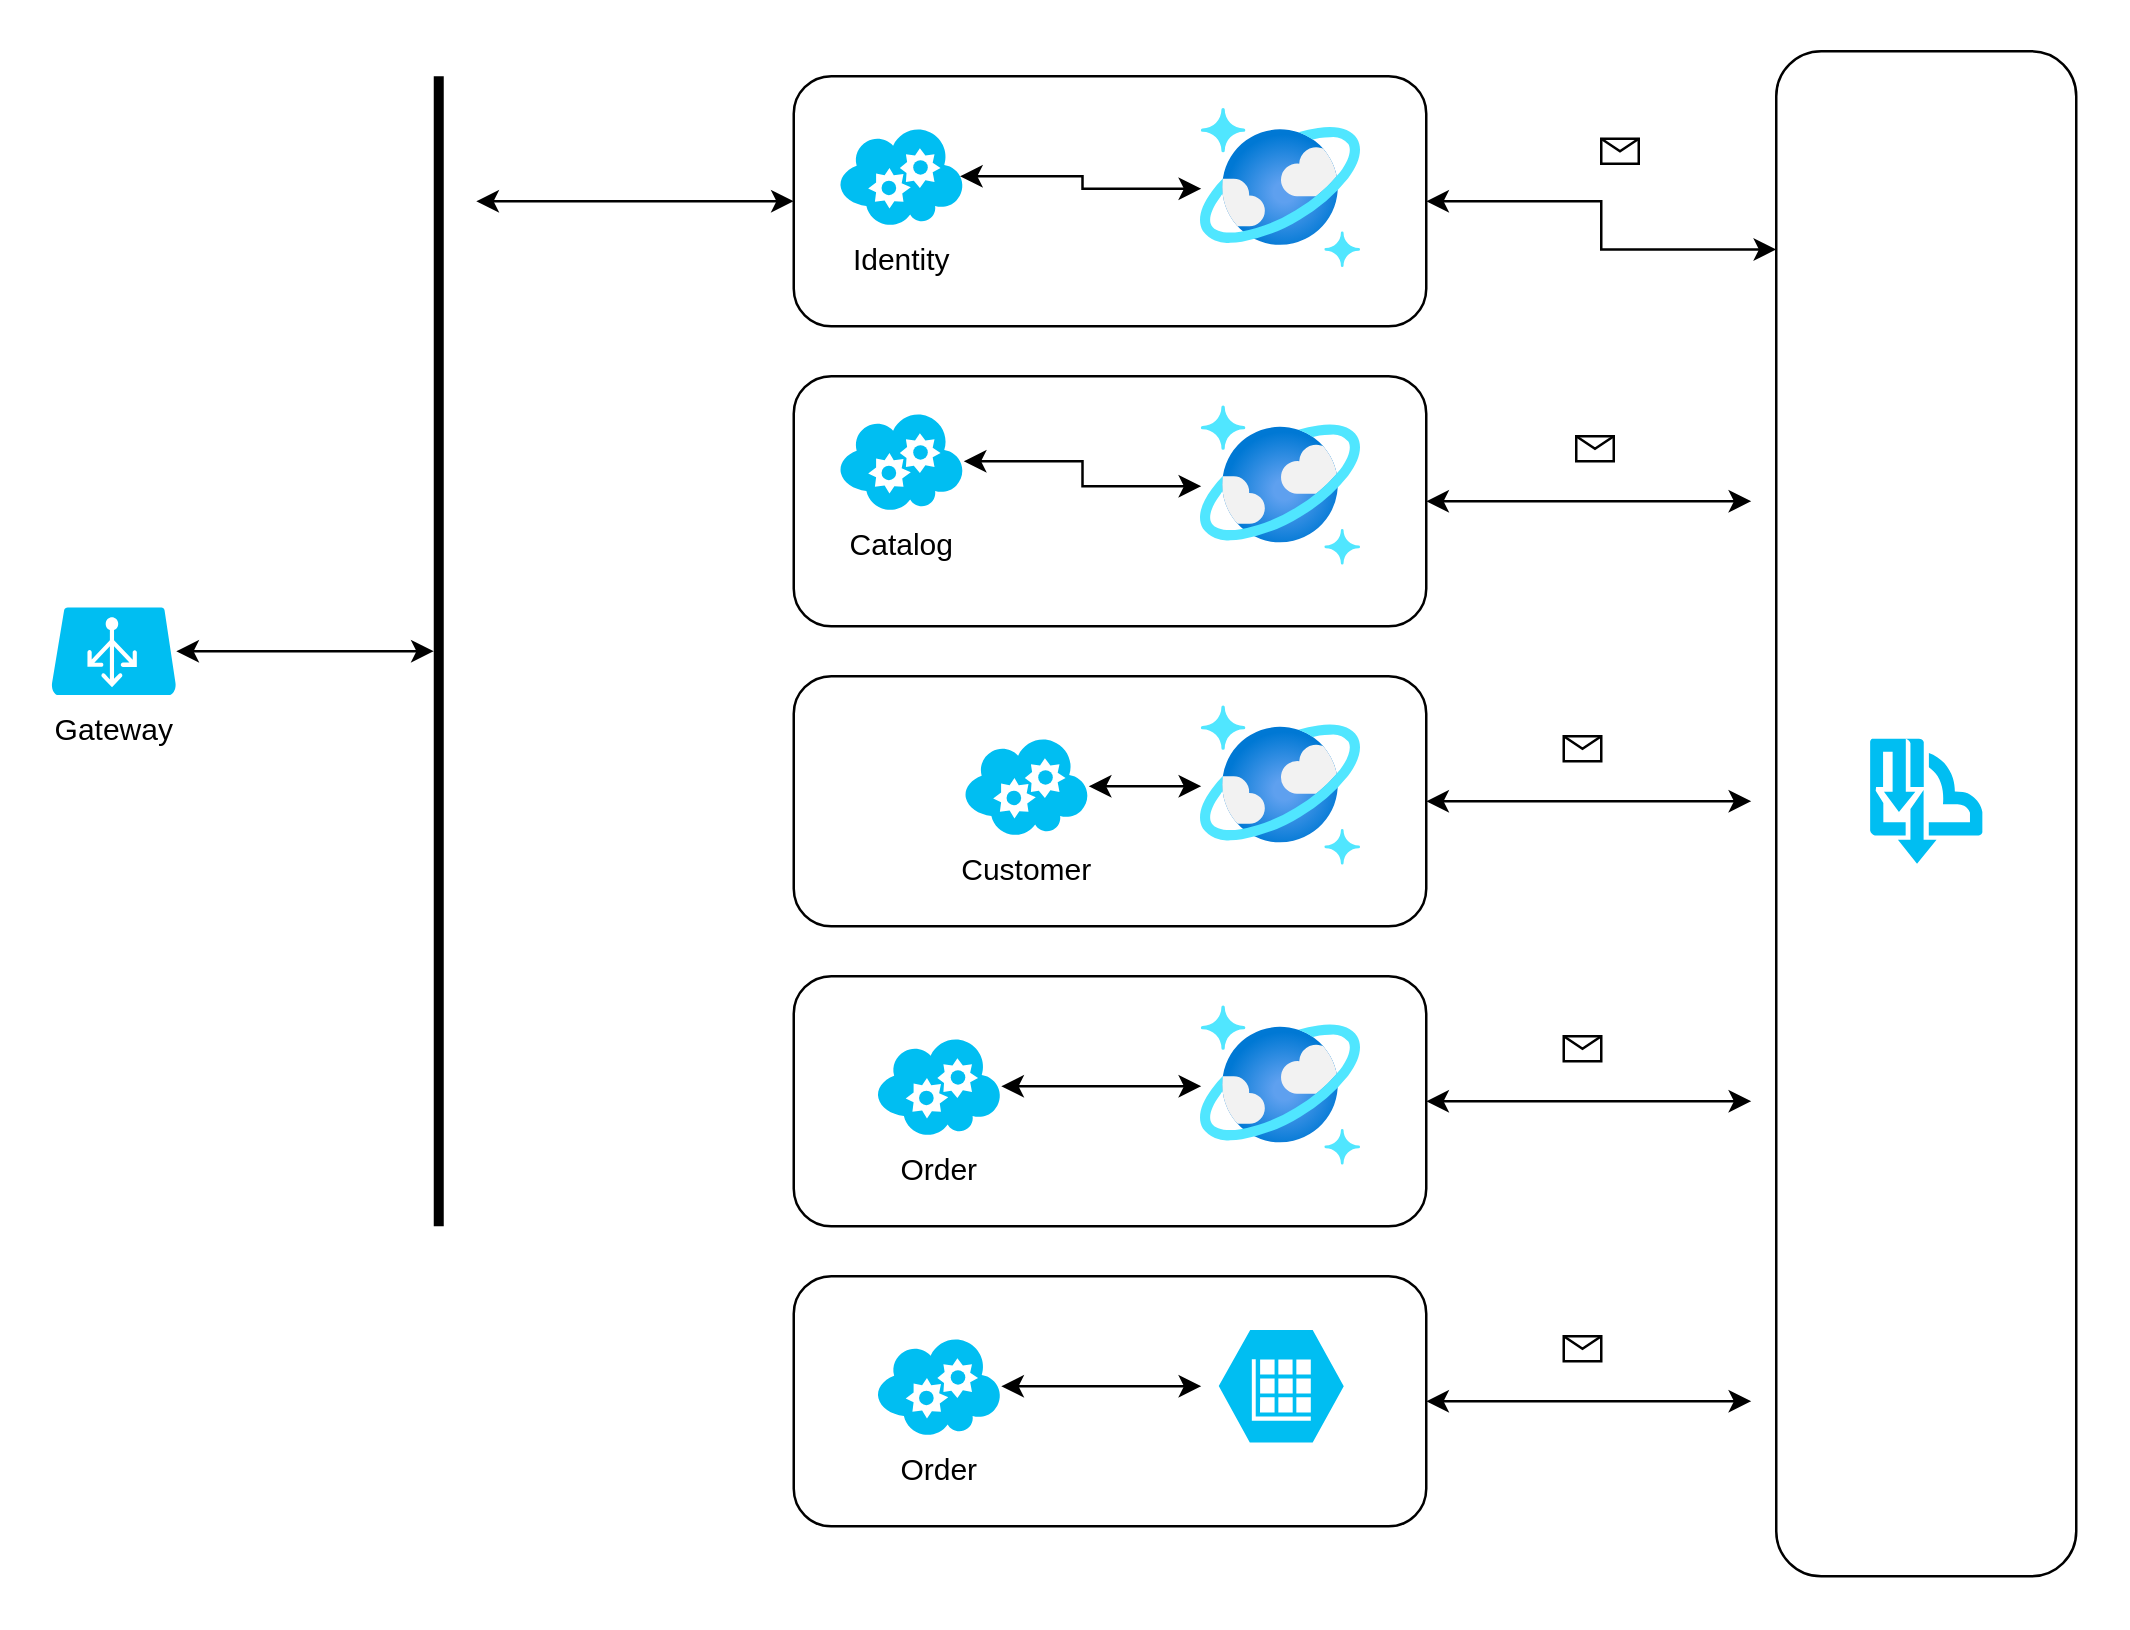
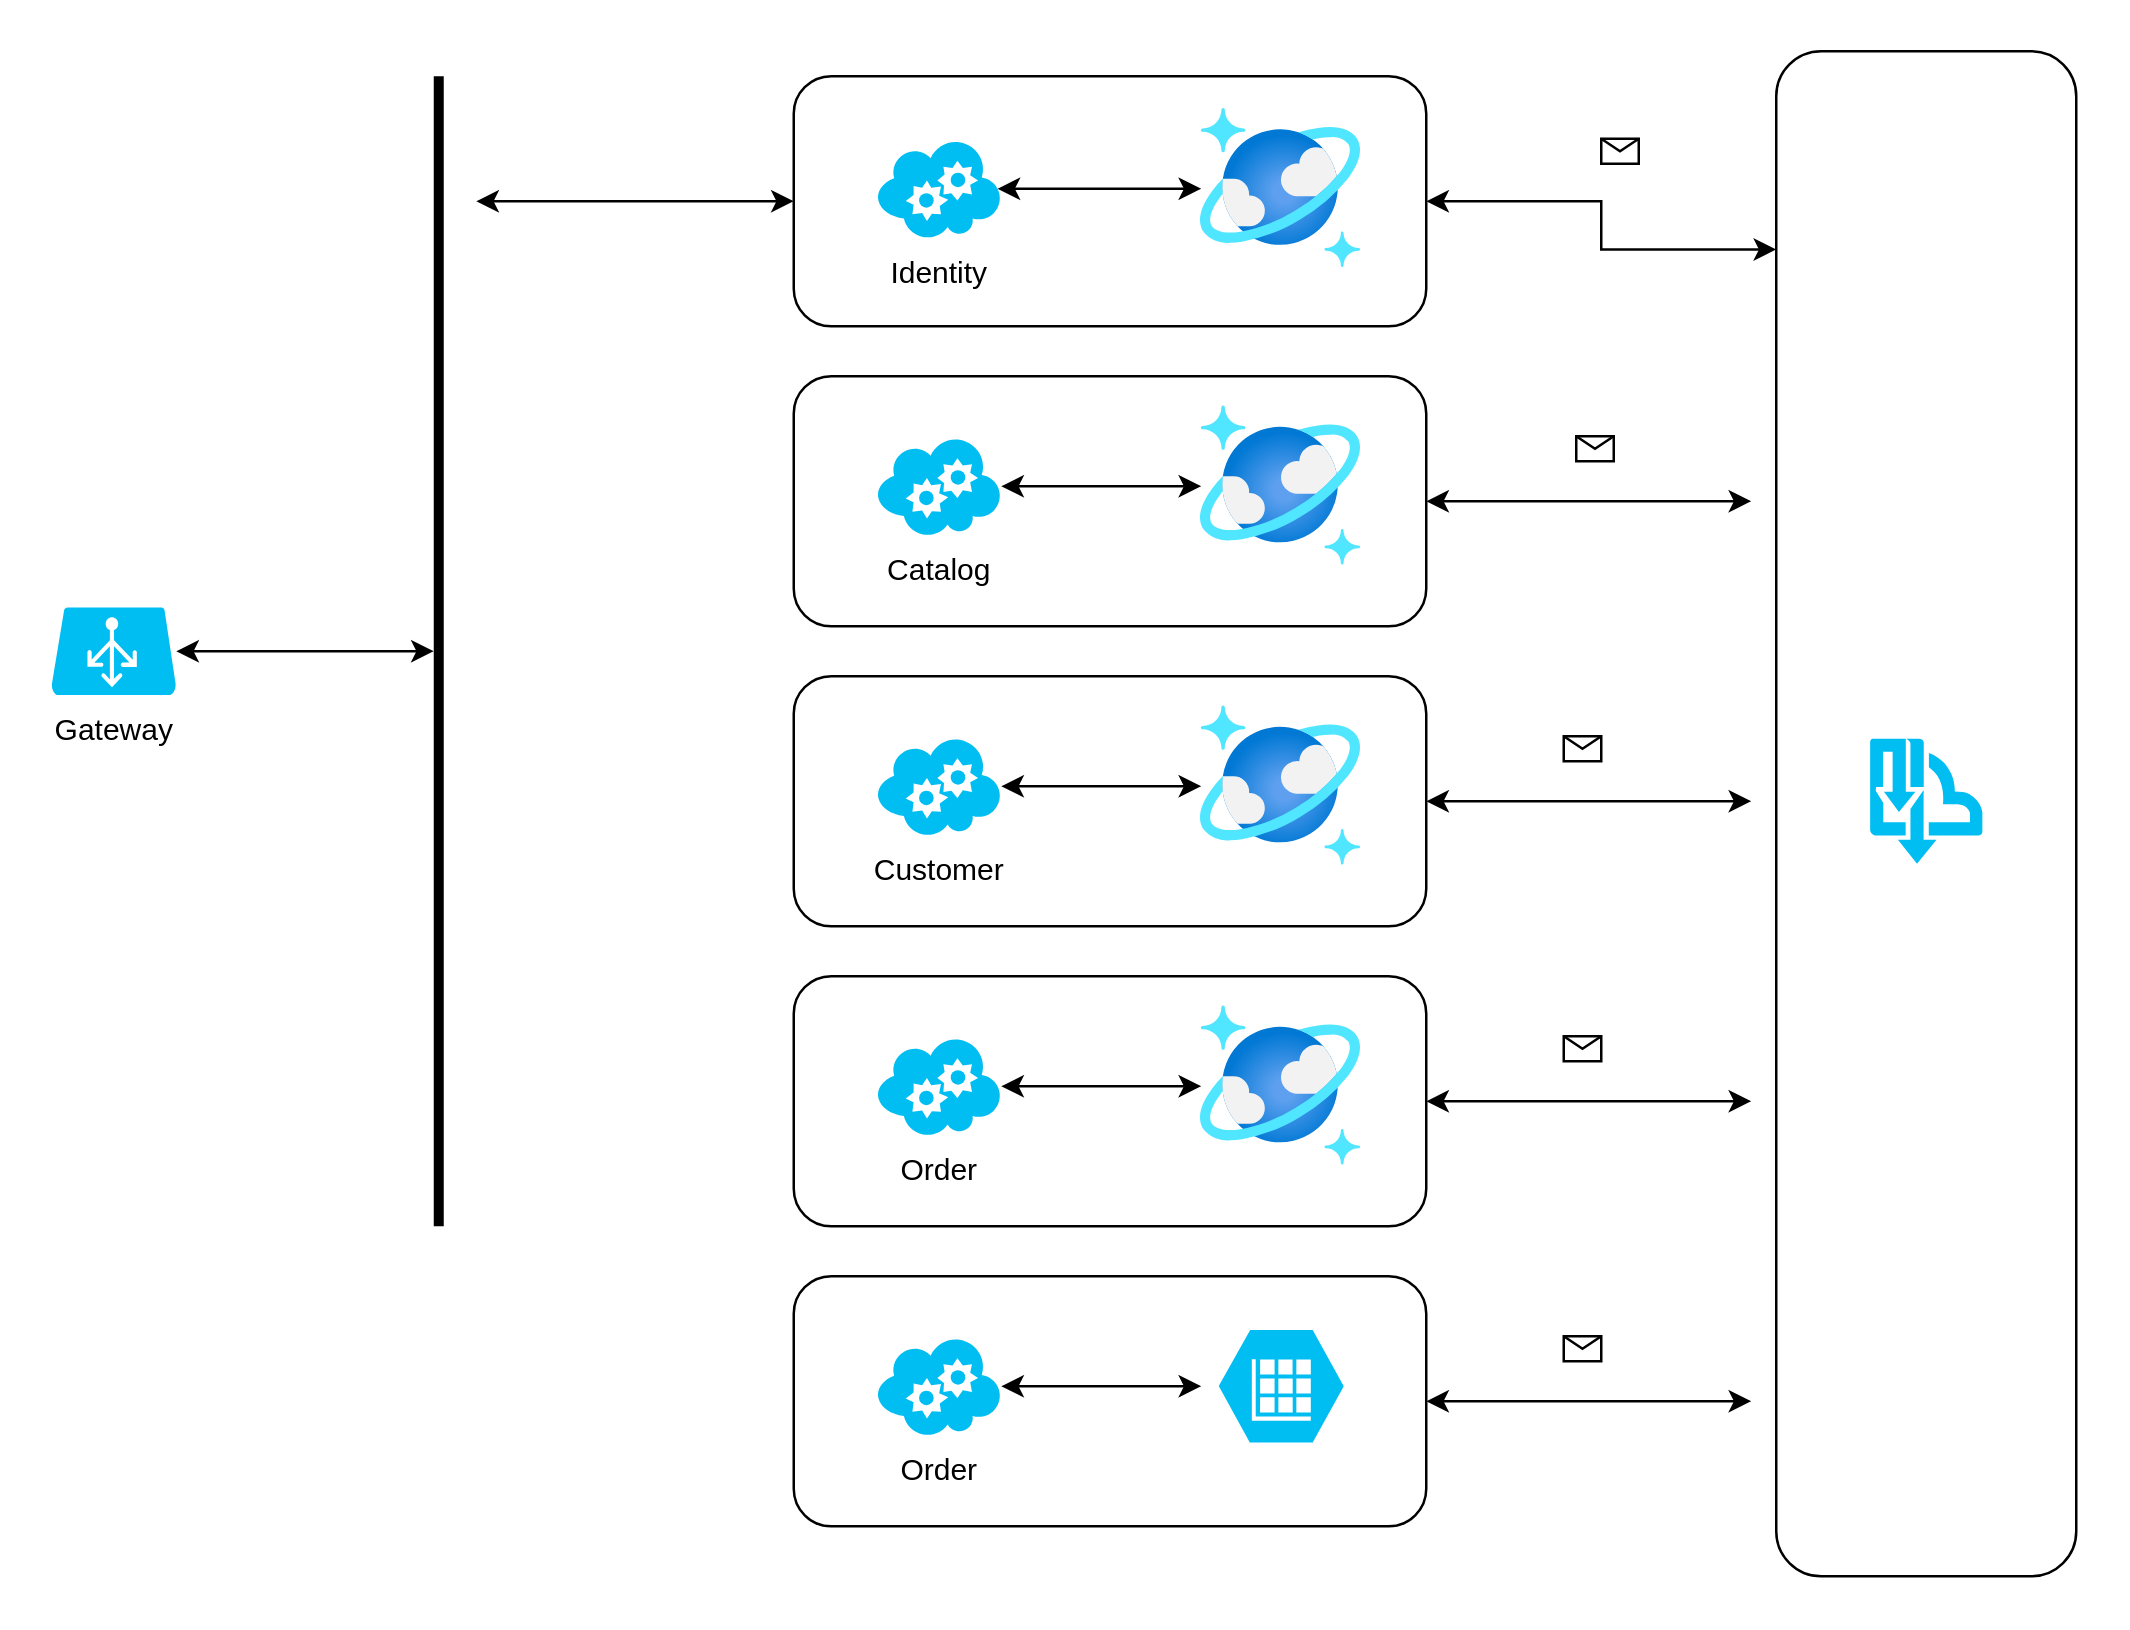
  <mxCell id="0" style=";html=1;" />
  <mxCell id="1" style=";html=1;" parent="0" />
  <mxCell id="2" style="edgeStyle=orthogonalEdgeStyle;rounded=0;orthogonalLoop=1;jettySize=auto;html=1;exitX=1;exitY=0.5;exitDx=0;exitDy=0;startArrow=classic;startFill=1;" edge="1" parent="1" source="3"><mxGeometry relative="1" as="geometry"><mxPoint x="700" y="200" as="targetPoint" /></mxGeometry></mxCell>
  <mxCell id="3" value="" style="rounded=1;whiteSpace=wrap;html=1;" vertex="1" parent="1"><mxGeometry x="317" y="150" width="253" height="100" as="geometry" /></mxCell>
  <mxCell id="4" style="edgeStyle=orthogonalEdgeStyle;rounded=0;orthogonalLoop=1;jettySize=auto;html=1;entryX=0;entryY=0.13;entryDx=0;entryDy=0;entryPerimeter=0;startArrow=classic;startFill=1;" edge="1" parent="1" source="6" target="7"><mxGeometry relative="1" as="geometry" /></mxCell>
  <mxCell id="5" style="edgeStyle=orthogonalEdgeStyle;rounded=0;orthogonalLoop=1;jettySize=auto;html=1;startArrow=classic;startFill=1;" edge="1" parent="1" source="6"><mxGeometry relative="1" as="geometry"><mxPoint x="190" y="80" as="targetPoint" /></mxGeometry></mxCell>
  <mxCell id="6" value="" style="rounded=1;whiteSpace=wrap;html=1;" vertex="1" parent="1"><mxGeometry x="317" y="30" width="253" height="100" as="geometry" /></mxCell>
  <mxCell id="7" value="" style="rounded=1;whiteSpace=wrap;html=1;" vertex="1" parent="1"><mxGeometry x="710" y="20" width="120" height="610" as="geometry" /></mxCell>
  <mxCell id="8" value="" style="verticalLabelPosition=bottom;html=1;verticalAlign=top;align=center;strokeColor=none;fillColor=#00BEF2;shape=mxgraph.azure.service_bus_topics_and_subscriptions;pointerEvents=1;" vertex="1" parent="1"><mxGeometry x="747.5" y="295" width="45" height="50" as="geometry" /></mxCell>
- <mxCell id="9" value="Identity" style="verticalLabelPosition=bottom;html=1;verticalAlign=top;align=center;strokeColor=none;fillColor=#00BEF2;shape=mxgraph.azure.cloud_service;" vertex="1" parent="1"><mxGeometry x="335" y="50" width="50" height="40" as="geometry" /></mxCell>
+ <mxCell id="9" value="Identity" style="verticalLabelPosition=bottom;html=1;verticalAlign=top;align=center;strokeColor=none;fillColor=#00BEF2;shape=mxgraph.azure.cloud_service;" vertex="1" parent="1"><mxGeometry x="350" y="55" width="50" height="40" as="geometry" /></mxCell>
  <mxCell id="10" style="edgeStyle=orthogonalEdgeStyle;rounded=0;orthogonalLoop=1;jettySize=auto;html=1;startArrow=classic;startFill=1;" edge="1" parent="1" source="11" target="12"><mxGeometry relative="1" as="geometry" /></mxCell>
  <mxCell id="11" value="Gateway" style="verticalLabelPosition=bottom;html=1;verticalAlign=top;align=center;strokeColor=none;fillColor=#00BEF2;shape=mxgraph.azure.azure_load_balancer;" vertex="1" parent="1"><mxGeometry x="20" y="242.5" width="50" height="35" as="geometry" /></mxCell>
  <mxCell id="12" value="" style="line;strokeWidth=4;direction=south;html=1;perimeter=backbonePerimeter;points=[];outlineConnect=0;" vertex="1" parent="1"><mxGeometry x="170" y="30" width="10" height="460" as="geometry" /></mxCell>
  <mxCell id="13" style="edgeStyle=orthogonalEdgeStyle;rounded=0;orthogonalLoop=1;jettySize=auto;html=1;startArrow=classic;startFill=1;" edge="1" parent="1" source="14" target="17"><mxGeometry relative="1" as="geometry" /></mxCell>
- <mxCell id="14" value="Catalog" style="verticalLabelPosition=bottom;html=1;verticalAlign=top;align=center;strokeColor=none;fillColor=#00BEF2;shape=mxgraph.azure.cloud_service;" vertex="1" parent="1"><mxGeometry x="335" y="164" width="50" height="40" as="geometry" /></mxCell>
+ <mxCell id="14" value="Catalog" style="verticalLabelPosition=bottom;html=1;verticalAlign=top;align=center;strokeColor=none;fillColor=#00BEF2;shape=mxgraph.azure.cloud_service;" vertex="1" parent="1"><mxGeometry x="350" y="174" width="50" height="40" as="geometry" /></mxCell>
  <mxCell id="15" value="" style="aspect=fixed;html=1;points=[];align=center;image;fontSize=12;image=img/lib/azure2/databases/Azure_Cosmos_DB.svg;" vertex="1" parent="1"><mxGeometry x="480" y="43" width="64" height="64" as="geometry" /></mxCell>
  <mxCell id="16" value="" style="edgeStyle=orthogonalEdgeStyle;rounded=0;orthogonalLoop=1;jettySize=auto;html=1;startArrow=classic;startFill=1;exitX=0.97;exitY=0.5;exitDx=0;exitDy=0;exitPerimeter=0;" edge="1" parent="1" source="9" target="15"><mxGeometry relative="1" as="geometry"><mxPoint x="488" y="92" as="sourcePoint" /></mxGeometry></mxCell>
  <mxCell id="17" value="" style="aspect=fixed;html=1;points=[];align=center;image;fontSize=12;image=img/lib/azure2/databases/Azure_Cosmos_DB.svg;" vertex="1" parent="1"><mxGeometry x="480" y="162" width="64" height="64" as="geometry" /></mxCell>
  <mxCell id="18" value="" style="shape=message;html=1;whiteSpace=wrap;html=1;outlineConnect=0;" vertex="1" parent="1"><mxGeometry x="640" y="55" width="15" height="10" as="geometry" /></mxCell>
  <mxCell id="19" style="edgeStyle=orthogonalEdgeStyle;rounded=0;orthogonalLoop=1;jettySize=auto;html=1;exitX=1;exitY=0.5;exitDx=0;exitDy=0;startArrow=classic;startFill=1;" edge="1" parent="1" source="20"><mxGeometry relative="1" as="geometry"><mxPoint x="700" y="320" as="targetPoint" /></mxGeometry></mxCell>
  <mxCell id="20" value="" style="rounded=1;whiteSpace=wrap;html=1;" vertex="1" parent="1"><mxGeometry x="317" y="270" width="253" height="100" as="geometry" /></mxCell>
  <mxCell id="21" style="edgeStyle=orthogonalEdgeStyle;rounded=0;orthogonalLoop=1;jettySize=auto;html=1;startArrow=classic;startFill=1;" edge="1" parent="1" source="22" target="23"><mxGeometry relative="1" as="geometry" /></mxCell>
- <mxCell id="22" value="Customer" style="verticalLabelPosition=bottom;html=1;verticalAlign=top;align=center;strokeColor=none;fillColor=#00BEF2;shape=mxgraph.azure.cloud_service;" vertex="1" parent="1"><mxGeometry x="385" y="294" width="50" height="40" as="geometry" /></mxCell>
+ <mxCell id="22" value="Customer" style="verticalLabelPosition=bottom;html=1;verticalAlign=top;align=center;strokeColor=none;fillColor=#00BEF2;shape=mxgraph.azure.cloud_service;" vertex="1" parent="1"><mxGeometry x="350" y="294" width="50" height="40" as="geometry" /></mxCell>
  <mxCell id="23" value="" style="aspect=fixed;html=1;points=[];align=center;image;fontSize=12;image=img/lib/azure2/databases/Azure_Cosmos_DB.svg;" vertex="1" parent="1"><mxGeometry x="480" y="282" width="64" height="64" as="geometry" /></mxCell>
  <mxCell id="24" value="" style="shape=message;html=1;whiteSpace=wrap;html=1;outlineConnect=0;" vertex="1" parent="1"><mxGeometry x="630" y="174" width="15" height="10" as="geometry" /></mxCell>
  <mxCell id="25" value="" style="shape=message;html=1;whiteSpace=wrap;html=1;outlineConnect=0;" vertex="1" parent="1"><mxGeometry x="625" y="294" width="15" height="10" as="geometry" /></mxCell>
  <mxCell id="26" style="edgeStyle=orthogonalEdgeStyle;rounded=0;orthogonalLoop=1;jettySize=auto;html=1;exitX=1;exitY=0.5;exitDx=0;exitDy=0;startArrow=classic;startFill=1;" edge="1" parent="1" source="27"><mxGeometry relative="1" as="geometry"><mxPoint x="700" y="440" as="targetPoint" /></mxGeometry></mxCell>
  <mxCell id="27" value="" style="rounded=1;whiteSpace=wrap;html=1;" vertex="1" parent="1"><mxGeometry x="317" y="390" width="253" height="100" as="geometry" /></mxCell>
  <mxCell id="28" style="edgeStyle=orthogonalEdgeStyle;rounded=0;orthogonalLoop=1;jettySize=auto;html=1;startArrow=classic;startFill=1;" edge="1" parent="1" source="29" target="30"><mxGeometry relative="1" as="geometry" /></mxCell>
  <mxCell id="29" value="Order" style="verticalLabelPosition=bottom;html=1;verticalAlign=top;align=center;strokeColor=none;fillColor=#00BEF2;shape=mxgraph.azure.cloud_service;" vertex="1" parent="1"><mxGeometry x="350" y="414" width="50" height="40" as="geometry" /></mxCell>
  <mxCell id="30" value="" style="aspect=fixed;html=1;points=[];align=center;image;fontSize=12;image=img/lib/azure2/databases/Azure_Cosmos_DB.svg;" vertex="1" parent="1"><mxGeometry x="480" y="402" width="64" height="64" as="geometry" /></mxCell>
  <mxCell id="31" value="" style="shape=message;html=1;whiteSpace=wrap;html=1;outlineConnect=0;" vertex="1" parent="1"><mxGeometry x="625" y="414" width="15" height="10" as="geometry" /></mxCell>
  <mxCell id="32" style="edgeStyle=orthogonalEdgeStyle;rounded=0;orthogonalLoop=1;jettySize=auto;html=1;exitX=1;exitY=0.5;exitDx=0;exitDy=0;startArrow=classic;startFill=1;" edge="1" parent="1" source="33"><mxGeometry relative="1" as="geometry"><mxPoint x="700" y="560" as="targetPoint" /></mxGeometry></mxCell>
  <mxCell id="33" value="" style="rounded=1;whiteSpace=wrap;html=1;" vertex="1" parent="1"><mxGeometry x="317" y="510" width="253" height="100" as="geometry" /></mxCell>
  <mxCell id="34" style="edgeStyle=orthogonalEdgeStyle;rounded=0;orthogonalLoop=1;jettySize=auto;html=1;startArrow=classic;startFill=1;" edge="1" parent="1" source="35"><mxGeometry relative="1" as="geometry"><mxPoint x="480" y="554" as="targetPoint" /></mxGeometry></mxCell>
  <mxCell id="35" value="Order" style="verticalLabelPosition=bottom;html=1;verticalAlign=top;align=center;strokeColor=none;fillColor=#00BEF2;shape=mxgraph.azure.cloud_service;" vertex="1" parent="1"><mxGeometry x="350" y="534" width="50" height="40" as="geometry" /></mxCell>
  <mxCell id="36" value="" style="shape=message;html=1;whiteSpace=wrap;html=1;outlineConnect=0;" vertex="1" parent="1"><mxGeometry x="625" y="534" width="15" height="10" as="geometry" /></mxCell>
  <mxCell id="37" value="" style="verticalLabelPosition=bottom;html=1;verticalAlign=top;align=center;strokeColor=none;fillColor=#00BEF2;shape=mxgraph.azure.storage_table;" vertex="1" parent="1"><mxGeometry x="487" y="531.5" width="50" height="45" as="geometry" /></mxCell>
